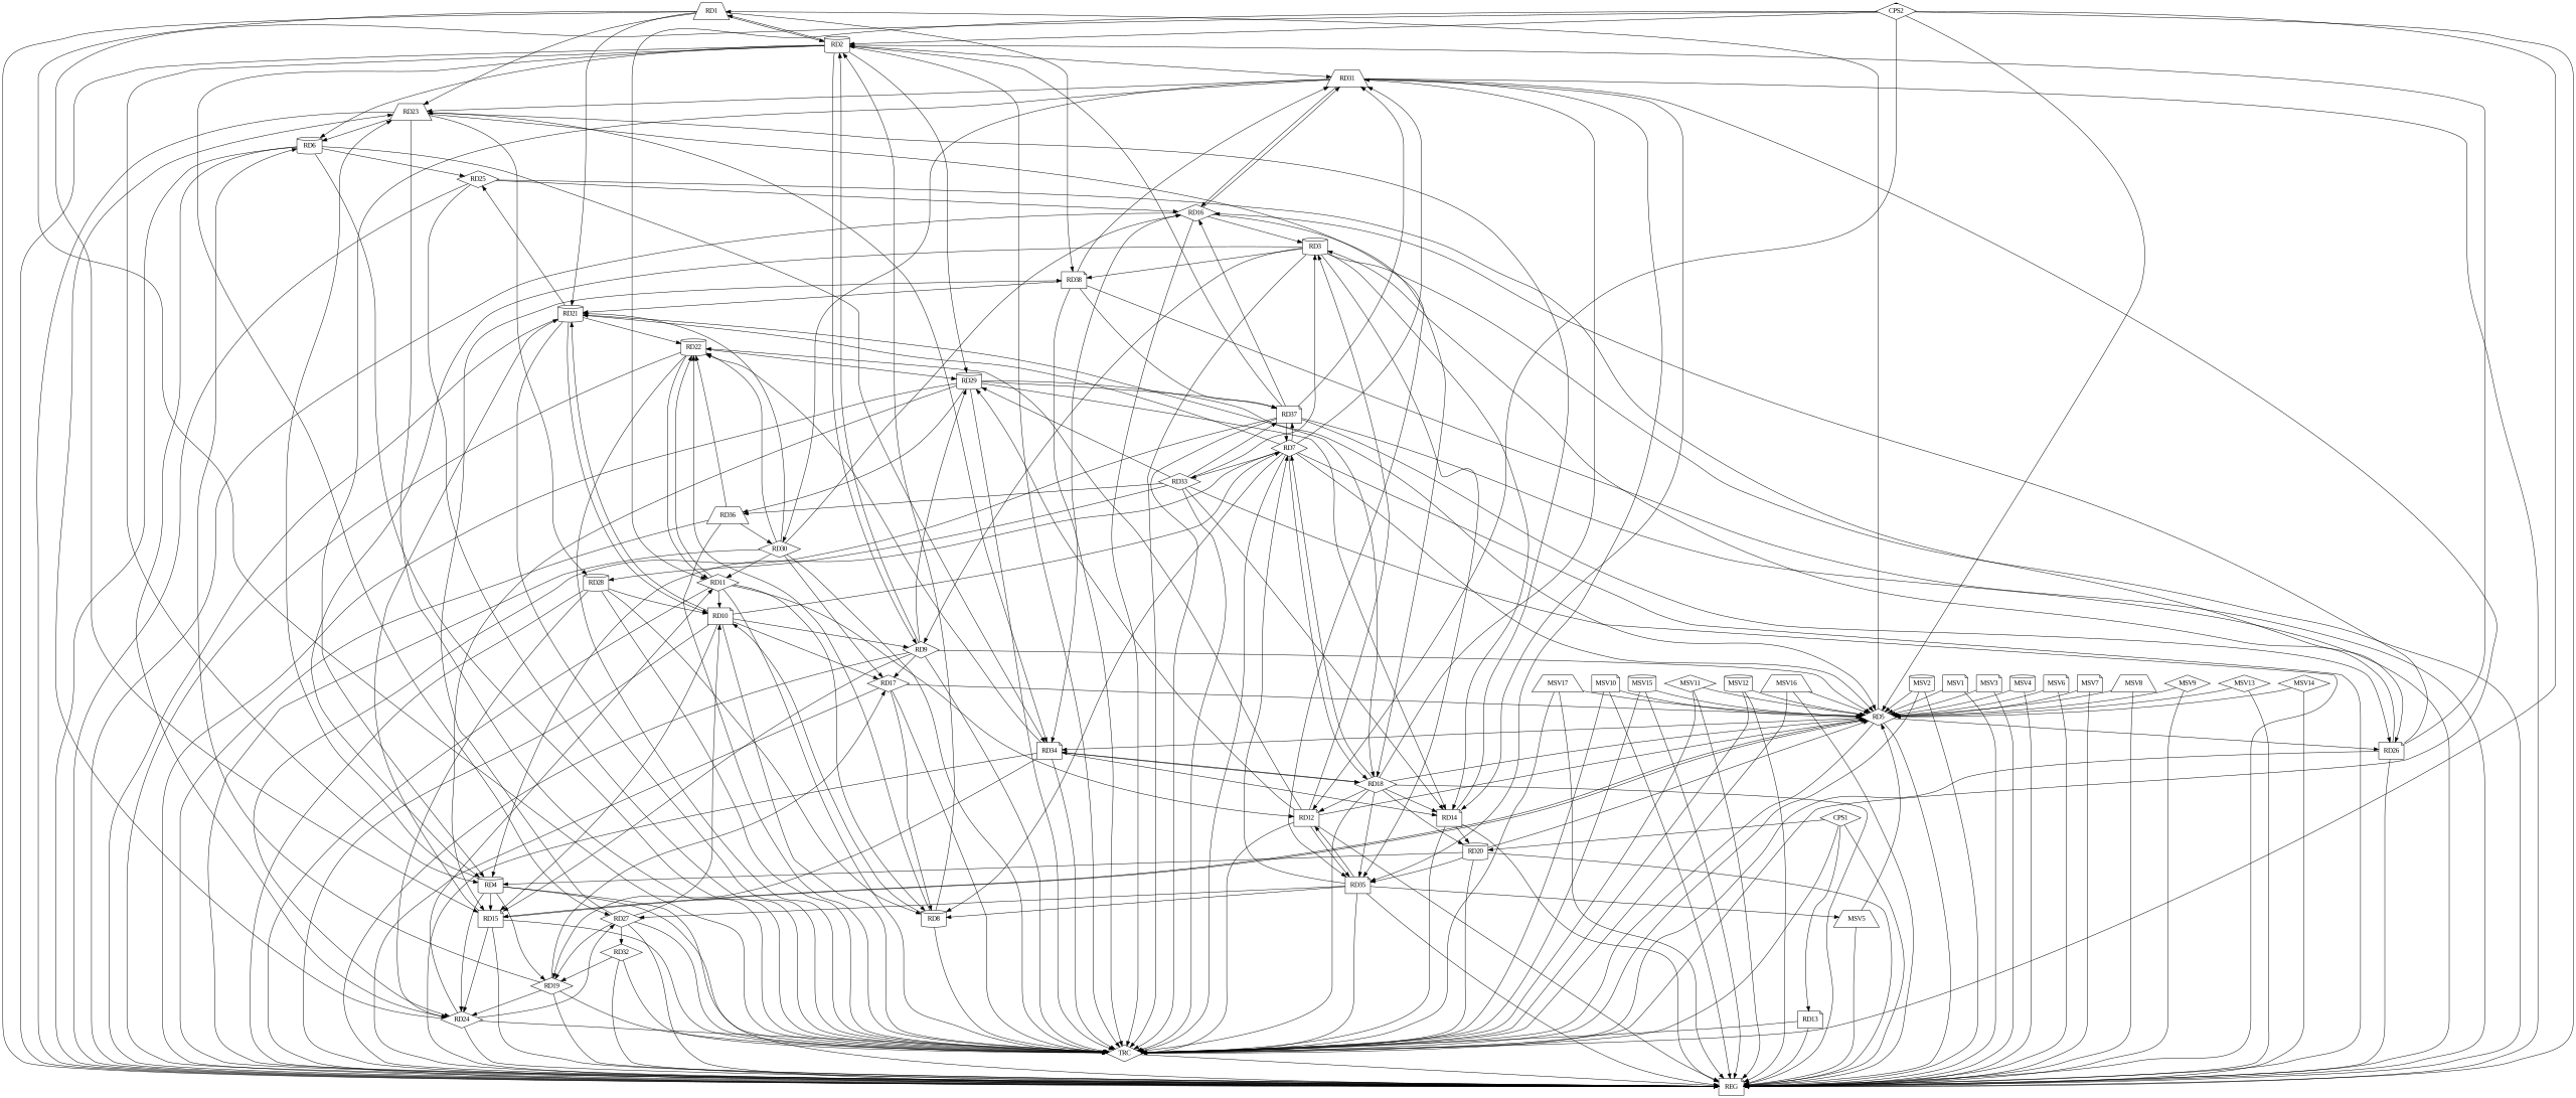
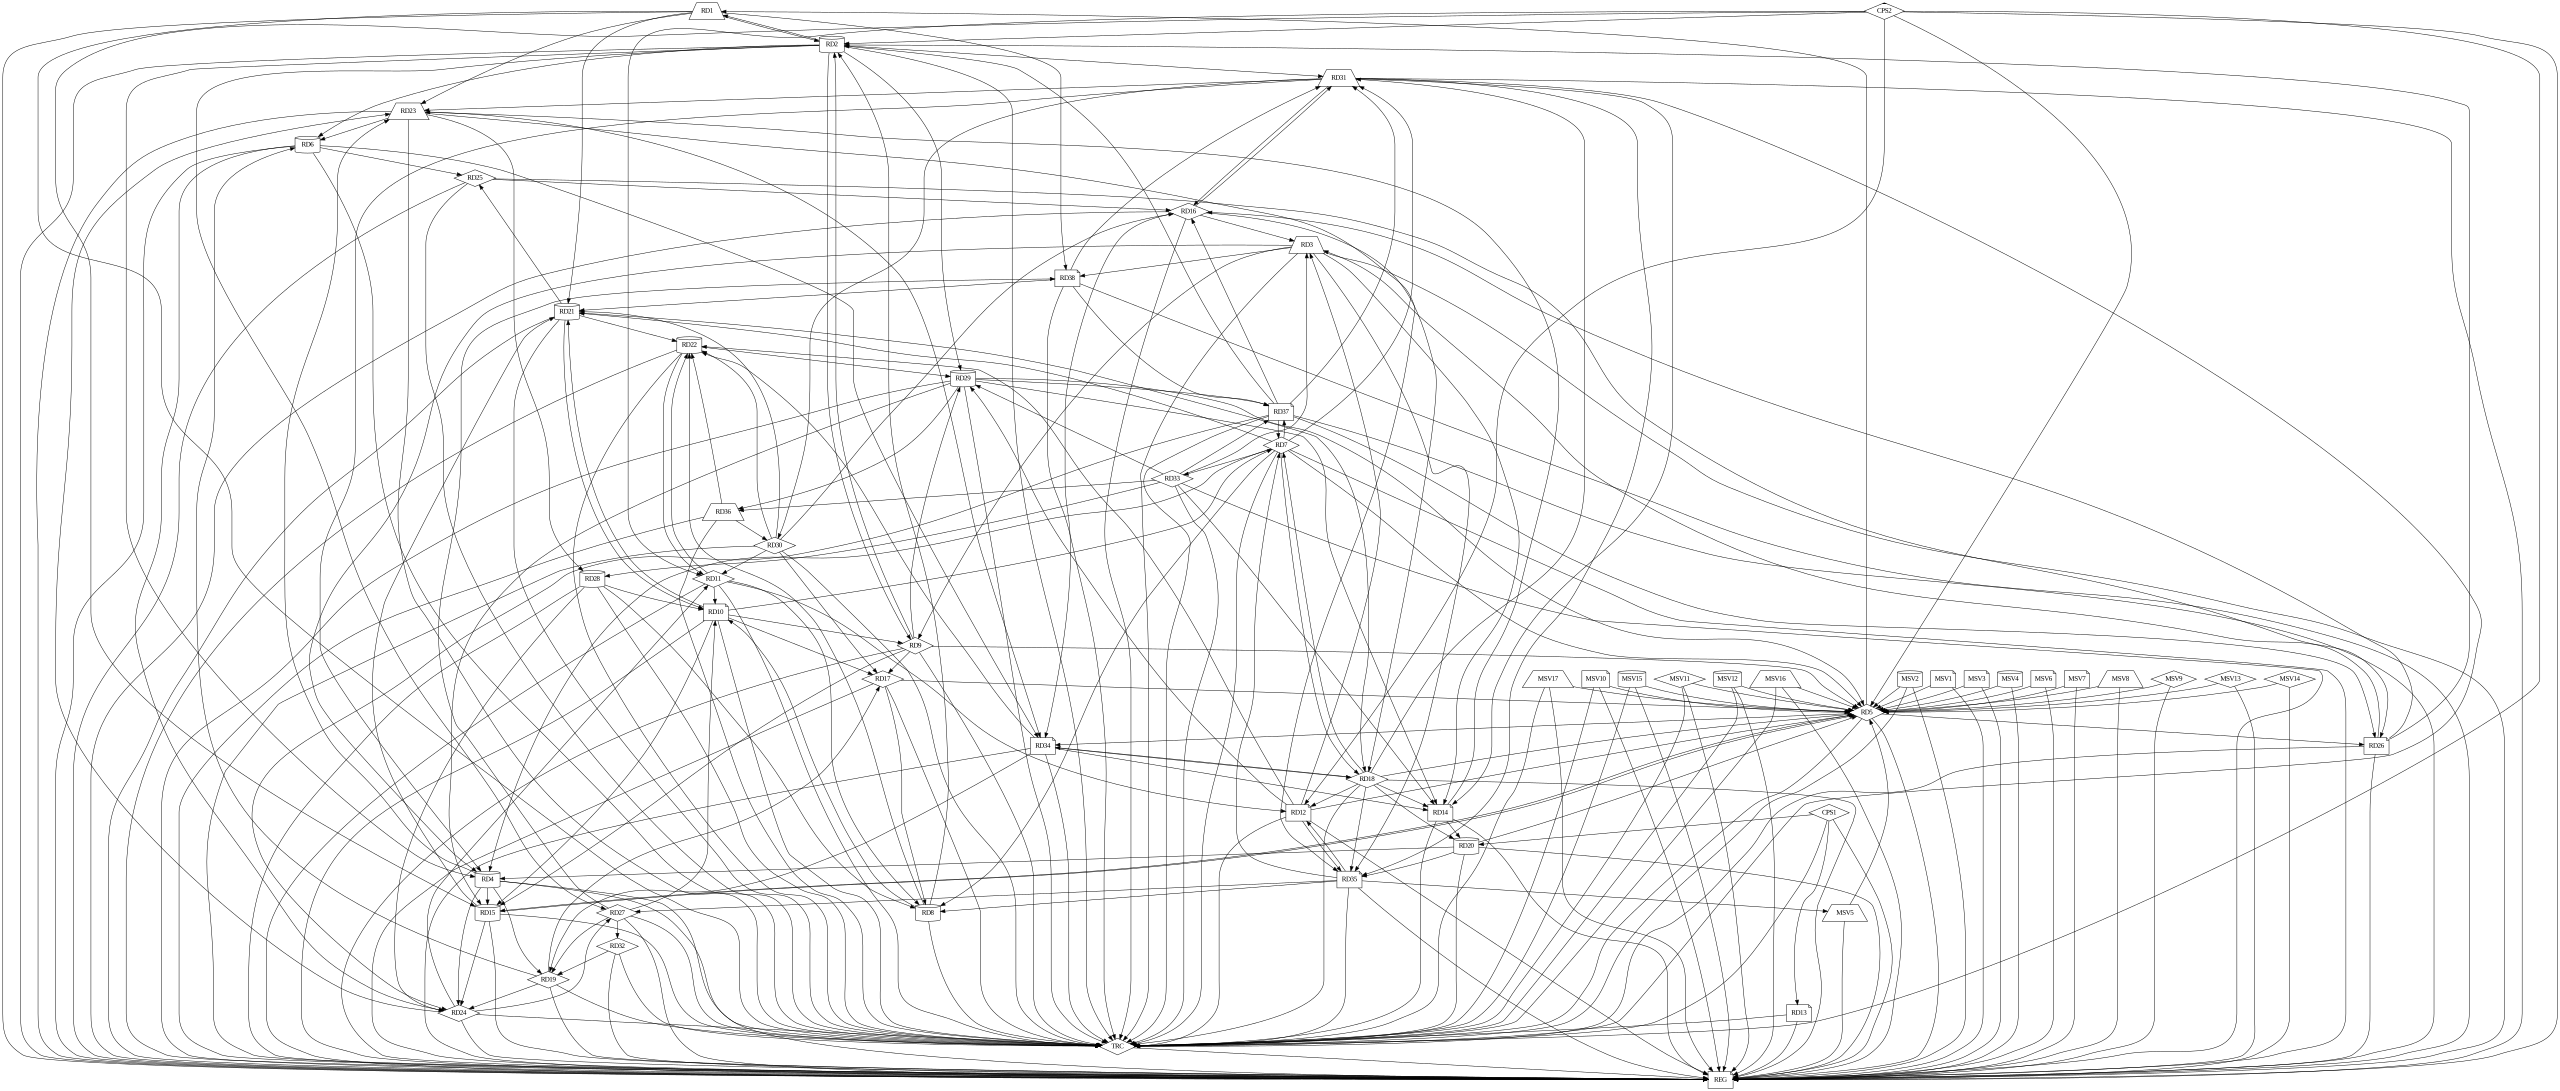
  strict digraph {
    fontname="Liberation Serif"
    node [fontname="Liberation Serif" shape=diamond]
    edge [fontname="Liberation Serif"]
    n1 [label=RD1 shape=trapezium]
    n2 [label=RD2 shape=cylinder]
    n3 [label=RD21 shape=cylinder]
    n4 [label=RD23 shape=trapezium]
    n5 [label=RD38 shape=note]
    n6 [label=REG shape=note]
    n7 [label=TRC]
    n8 [label=RD4 shape=cylinder]
    n9 [label=RD6 shape=cylinder]
    n10 [label=RD9]
    n11 [label=RD27]
    n12 [label=RD29 shape=cylinder]
    n13 [label=RD31 shape=trapezium]
    n14 [label=RD25]
    n15 [label=RD18]
    n16 [label=RD10 shape=note]
    n17 [label=RD22 shape=cylinder]
    n18 [label=RD35 shape=note]
    n19 [label=RD34 shape=note]
    n20 [label=RD28 shape=cylinder]
    n21 [label=RD37 shape=note]
-   n22 [label=RD15 shape=note]
+   n22 [label=RD15 shape=cylinder]
    n23 [label=RD19]
    n24 [label=RD24]
    n25 [label=RD5]
    n26 [label=RD17]
    n27 [label=RD32]
    n28 [label=RD14 shape=note]
    n29 [label=RD36 shape=trapezium]
    n30 [label=RD16]
    n31 [label=RD30]
-   n32 [label=RD3 shape=cylinder]
+   n32 [label=RD3 shape=trapezium]
    n33 [label=RD20 shape=cylinder]
    n34 [label=RD7]
    n35 [label=RD8 shape=cylinder]
    n36 [label=RD12 shape=note]
    n37 [label=MSV5 shape=trapezium]
    n38 [label=RD11]
    n39 [label=RD26 shape=note]
    n40 [label=RD33]
    n41 [label=RD13 shape=note]
    n42 [label=CPS1]
    n43 [label=CPS2]
    n44 [label=MSV1 shape=note]
    n45 [label=MSV2 shape=cylinder]
    n46 [label=MSV3 shape=note]
    n47 [label=MSV4 shape=cylinder]
    n48 [label=MSV6 shape=note]
    n49 [label=MSV7 shape=note]
    n50 [label=MSV8 shape=trapezium]
    n51 [label=MSV9]
    n52 [label=MSV10 shape=note]
    n53 [label=MSV11]
    n54 [label=MSV12 shape=cylinder]
    n55 [label=MSV13]
    n56 [label=MSV14]
    n57 [label=MSV15 shape=cylinder]
    n58 [label=MSV16 shape=trapezium]
    n59 [label=MSV17 shape=trapezium]
    n1 -> n2
    n1 -> n3
    n1 -> n4
    n1 -> n5
    n1 -> n6
    n1 -> n7
    n2 -> n1
    n2 -> n6
    n2 -> n7
    n2 -> n8
    n2 -> n9
    n2 -> n10
    n2 -> n11
    n2 -> n12
    n2 -> n13
    n3 -> n6
    n3 -> n7
    n3 -> n14
    n3 -> n15
    n3 -> n16
    n3 -> n17
    n4 -> n6
    n4 -> n7
    n4 -> n9
    n4 -> n18
    n4 -> n19
    n4 -> n20
    n5 -> n3
    n5 -> n6
    n5 -> n7
    n5 -> n13
    n5 -> n21
    n7 -> n6
    n8 -> n4
    n8 -> n6
    n8 -> n7
    n8 -> n22
    n8 -> n23
    n8 -> n24
    n9 -> n6
    n9 -> n7
    n9 -> n14
    n9 -> n19
    n9 -> n24
    n10 -> n2
    n10 -> n6
    n10 -> n7
    n10 -> n12
    n10 -> n22
    n10 -> n25
    n10 -> n26
    n11 -> n5
    n11 -> n6
    n11 -> n7
    n11 -> n16
    n11 -> n23
    n11 -> n27
    n12 -> n6
    n12 -> n7
    n12 -> n21
    n12 -> n22
    n12 -> n25
    n12 -> n28
    n12 -> n29
    n13 -> n4
    n13 -> n6
    n13 -> n7
    n13 -> n8
    n13 -> n18
    n13 -> n28
    n13 -> n30
    n13 -> n31
    n14 -> n6
    n14 -> n7
    n14 -> n30
    n14 -> n39
    n15 -> n6
    n15 -> n7
    n15 -> n13
    n15 -> n18
    n15 -> n19
    n15 -> n25
    n15 -> n28
    n15 -> n33
    n15 -> n34
    n15 -> n36
    n16 -> n3
    n16 -> n6
    n16 -> n7
    n16 -> n10
    n16 -> n22
    n16 -> n26
    n16 -> n34
    n17 -> n6
    n17 -> n7
    n17 -> n12
    n17 -> n38
    n18 -> n6
    n18 -> n7
    n18 -> n11
    n18 -> n34
    n18 -> n35
    n18 -> n36
    n18 -> n37
    n19 -> n6
    n19 -> n7
    n19 -> n15
    n19 -> n17
    n19 -> n23
    n19 -> n28
    n20 -> n6
    n20 -> n7
    n20 -> n16
    n20 -> n24
    n20 -> n35
    n21 -> n2
    n21 -> n6
    n21 -> n7
    n21 -> n13
    n21 -> n24
    n21 -> n30
    n21 -> n34
    n21 -> n39
    n22 -> n3
    n22 -> n6
    n22 -> n7
    n22 -> n24
    n22 -> n25
    n23 -> n6
    n23 -> n7
    n23 -> n9
    n23 -> n24
    n23 -> n26
    n24 -> n4
    n24 -> n6
    n24 -> n7
    n24 -> n11
    n24 -> n38
    n25 -> n1
    n25 -> n6
    n25 -> n7
    n25 -> n19
    n25 -> n22
    n25 -> n39
    n26 -> n6
    n26 -> n7
    n26 -> n25
    n26 -> n35
    n27 -> n6
    n27 -> n7
    n27 -> n23
    n28 -> n4
    n28 -> n6
    n28 -> n7
    n28 -> n33
    n29 -> n6
    n29 -> n7
    n29 -> n17
    n29 -> n31
    n30 -> n6
    n30 -> n7
    n30 -> n13
    n30 -> n15
    n30 -> n19
    n30 -> n32
    n31 -> n3
    n31 -> n6
    n31 -> n7
    n31 -> n17
    n31 -> n26
    n31 -> n30
    n31 -> n38
    n32 -> n5
    n32 -> n6
    n32 -> n7
    n32 -> n8
    n32 -> n10
    n32 -> n18
    n32 -> n28
    n33 -> n6
    n33 -> n7
    n33 -> n8
    n33 -> n18
    n33 -> n25
    n34 -> n3
    n34 -> n6
    n34 -> n7
    n34 -> n8
    n34 -> n13
    n34 -> n15
    n34 -> n21
    n34 -> n25
    n34 -> n35
    n34 -> n40
    n35 -> n2
    n35 -> n7
    n35 -> n16
    n35 -> n17
    n36 -> n6
    n36 -> n7
    n36 -> n12
    n36 -> n17
    n36 -> n18
    n36 -> n25
    n36 -> n32
    n37 -> n6
    n37 -> n25
    n38 -> n6
    n38 -> n7
    n38 -> n16
    n38 -> n17
    n38 -> n35
    n38 -> n36
    n39 -> n2
    n39 -> n6
    n39 -> n7
    n39 -> n30
    n39 -> n32
    n40 -> n6
    n40 -> n7
    n40 -> n12
    n40 -> n20
    n40 -> n21
    n40 -> n28
    n40 -> n29
    n40 -> n32
    n41 -> n6
    n41 -> n7
    n42 -> n6
    n42 -> n7
    n42 -> n33
    n42 -> n41
    n43 -> n2
    n43 -> n6
    n43 -> n7
    n43 -> n22
    n43 -> n25
    n43 -> n36
    n43 -> n38
    n44 -> n6
    n44 -> n25
    n45 -> n6
    n45 -> n7
    n45 -> n25
    n46 -> n6
    n46 -> n25
    n47 -> n6
    n47 -> n25
    n48 -> n6
    n48 -> n25
    n49 -> n6
    n49 -> n25
    n50 -> n6
    n50 -> n25
    n51 -> n6
    n51 -> n25
    n52 -> n6
    n52 -> n7
    n52 -> n25
    n53 -> n6
    n53 -> n7
    n53 -> n25
    n54 -> n6
    n54 -> n7
    n54 -> n25
    n55 -> n6
    n55 -> n25
    n56 -> n6
    n56 -> n25
    n57 -> n6
    n57 -> n7
    n57 -> n25
    n58 -> n6
    n58 -> n7
    n58 -> n25
    n59 -> n6
    n59 -> n7
    n59 -> n25
  }
